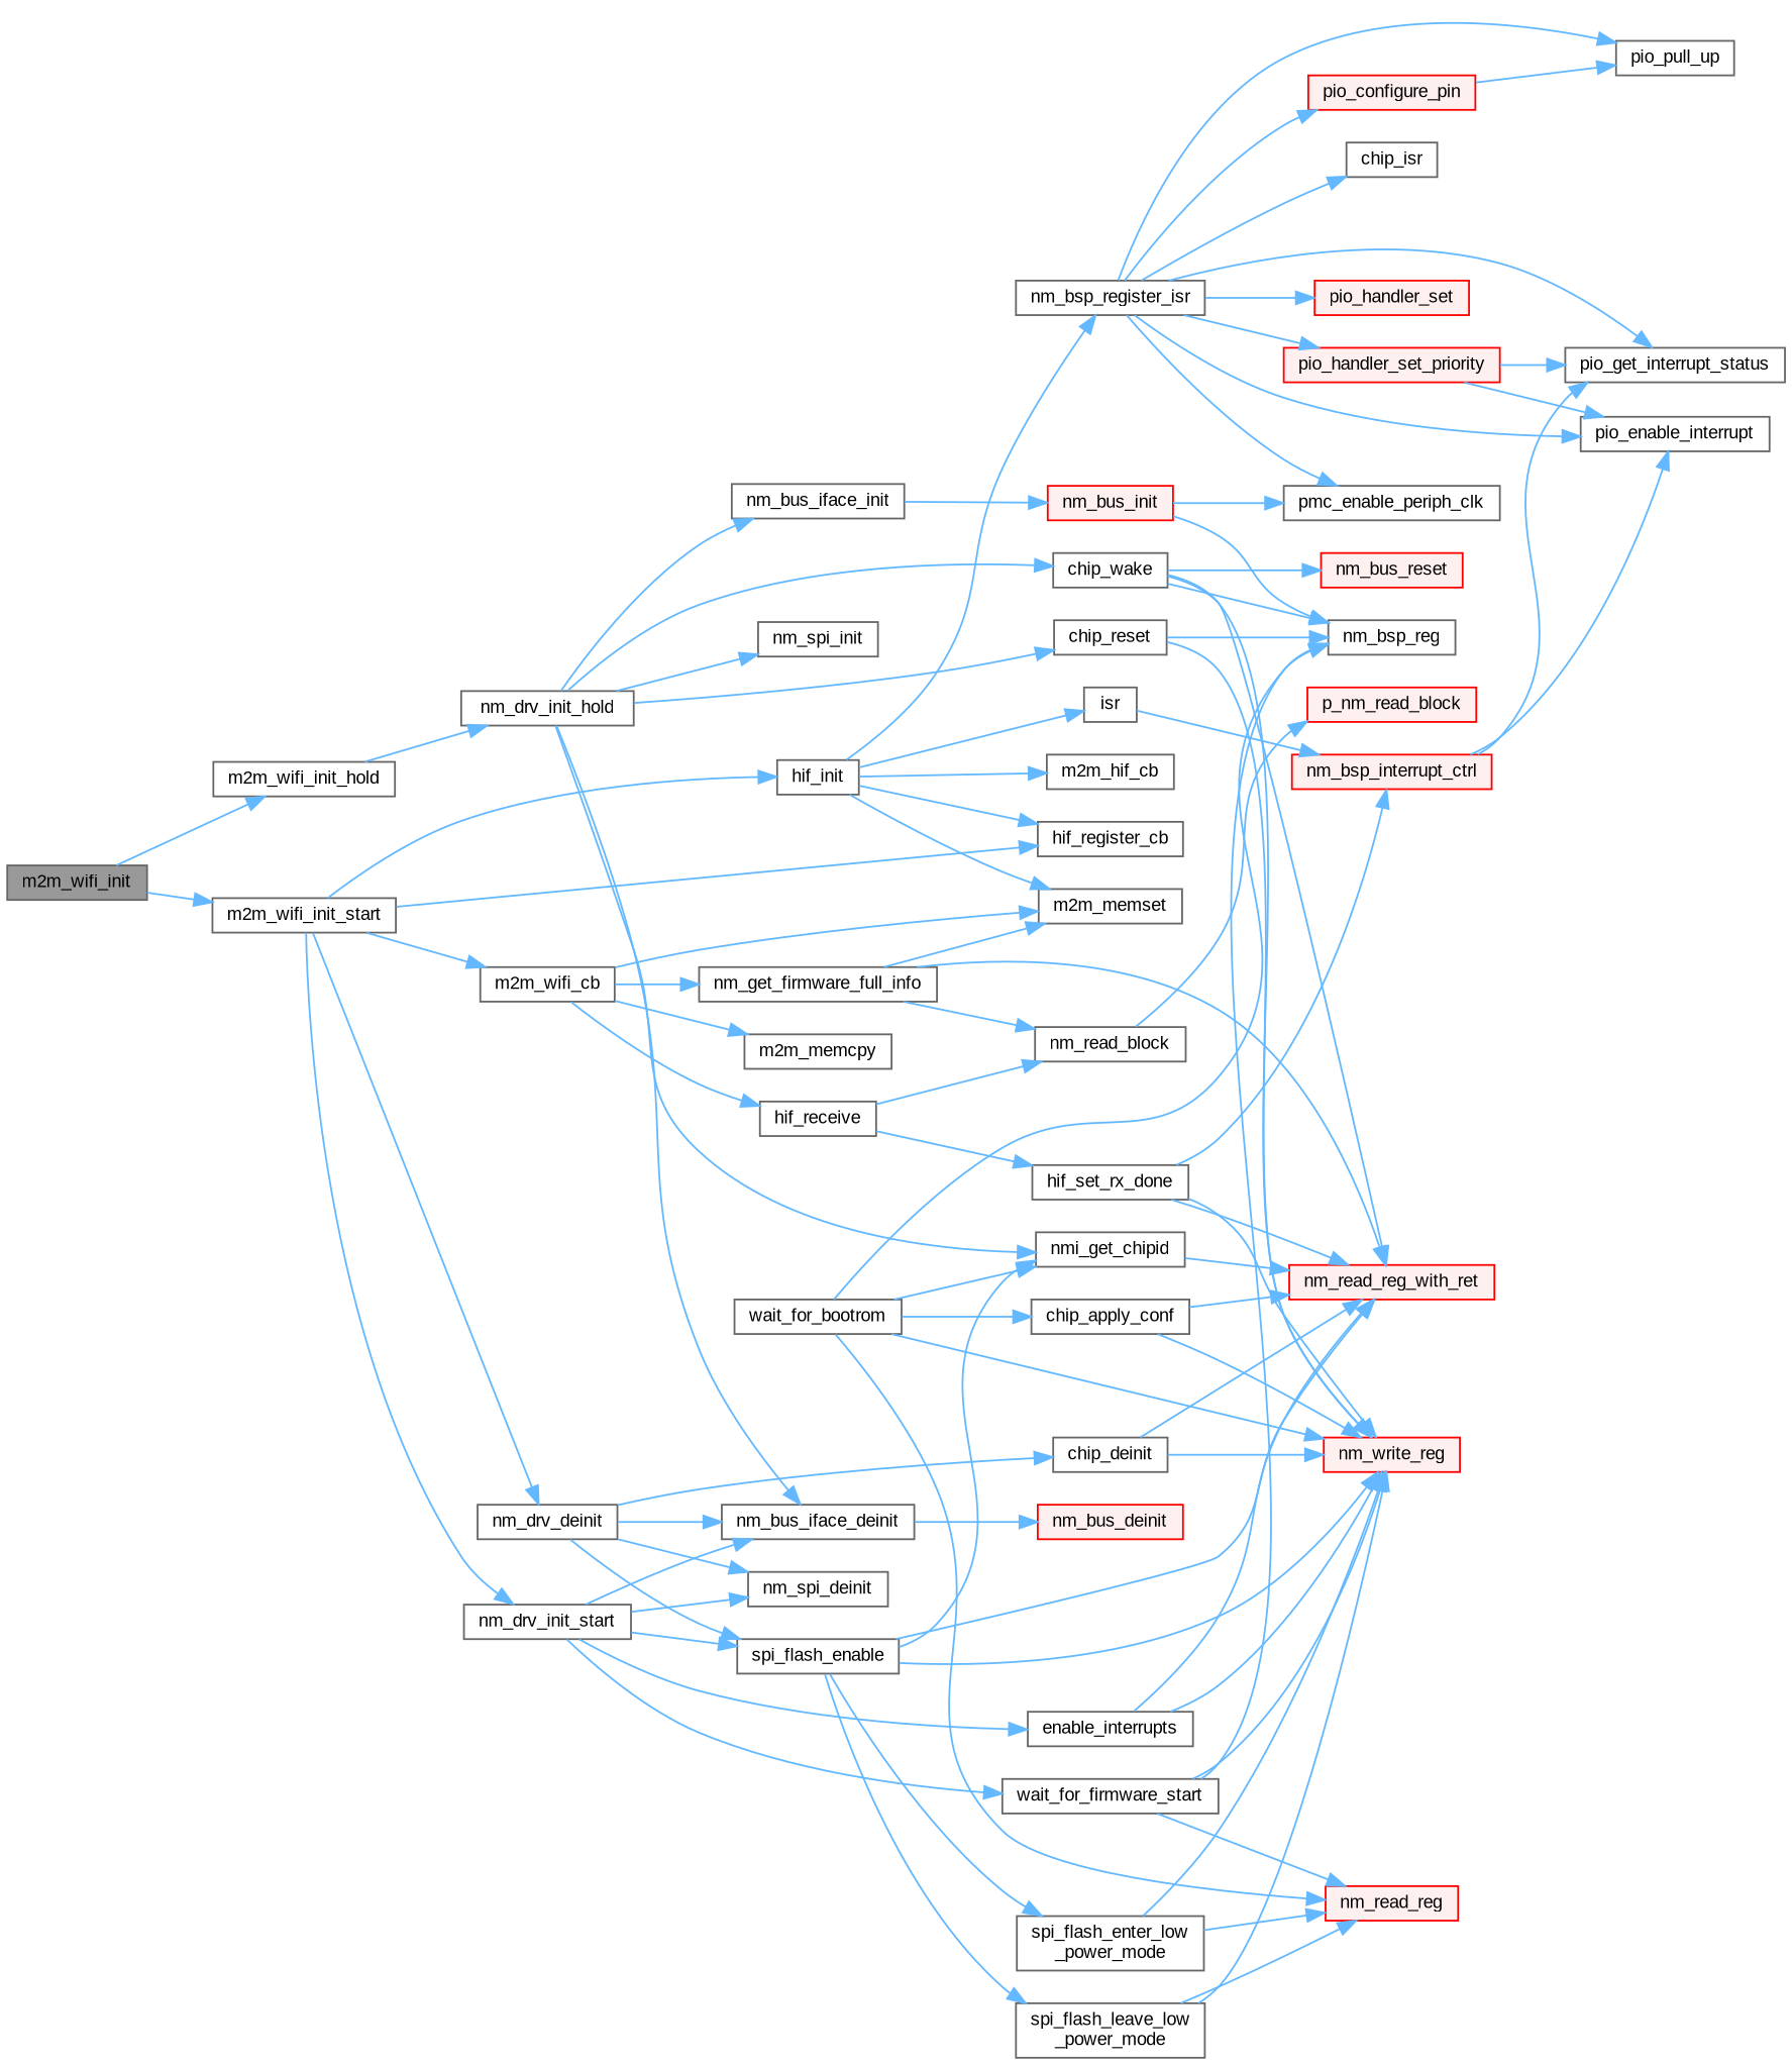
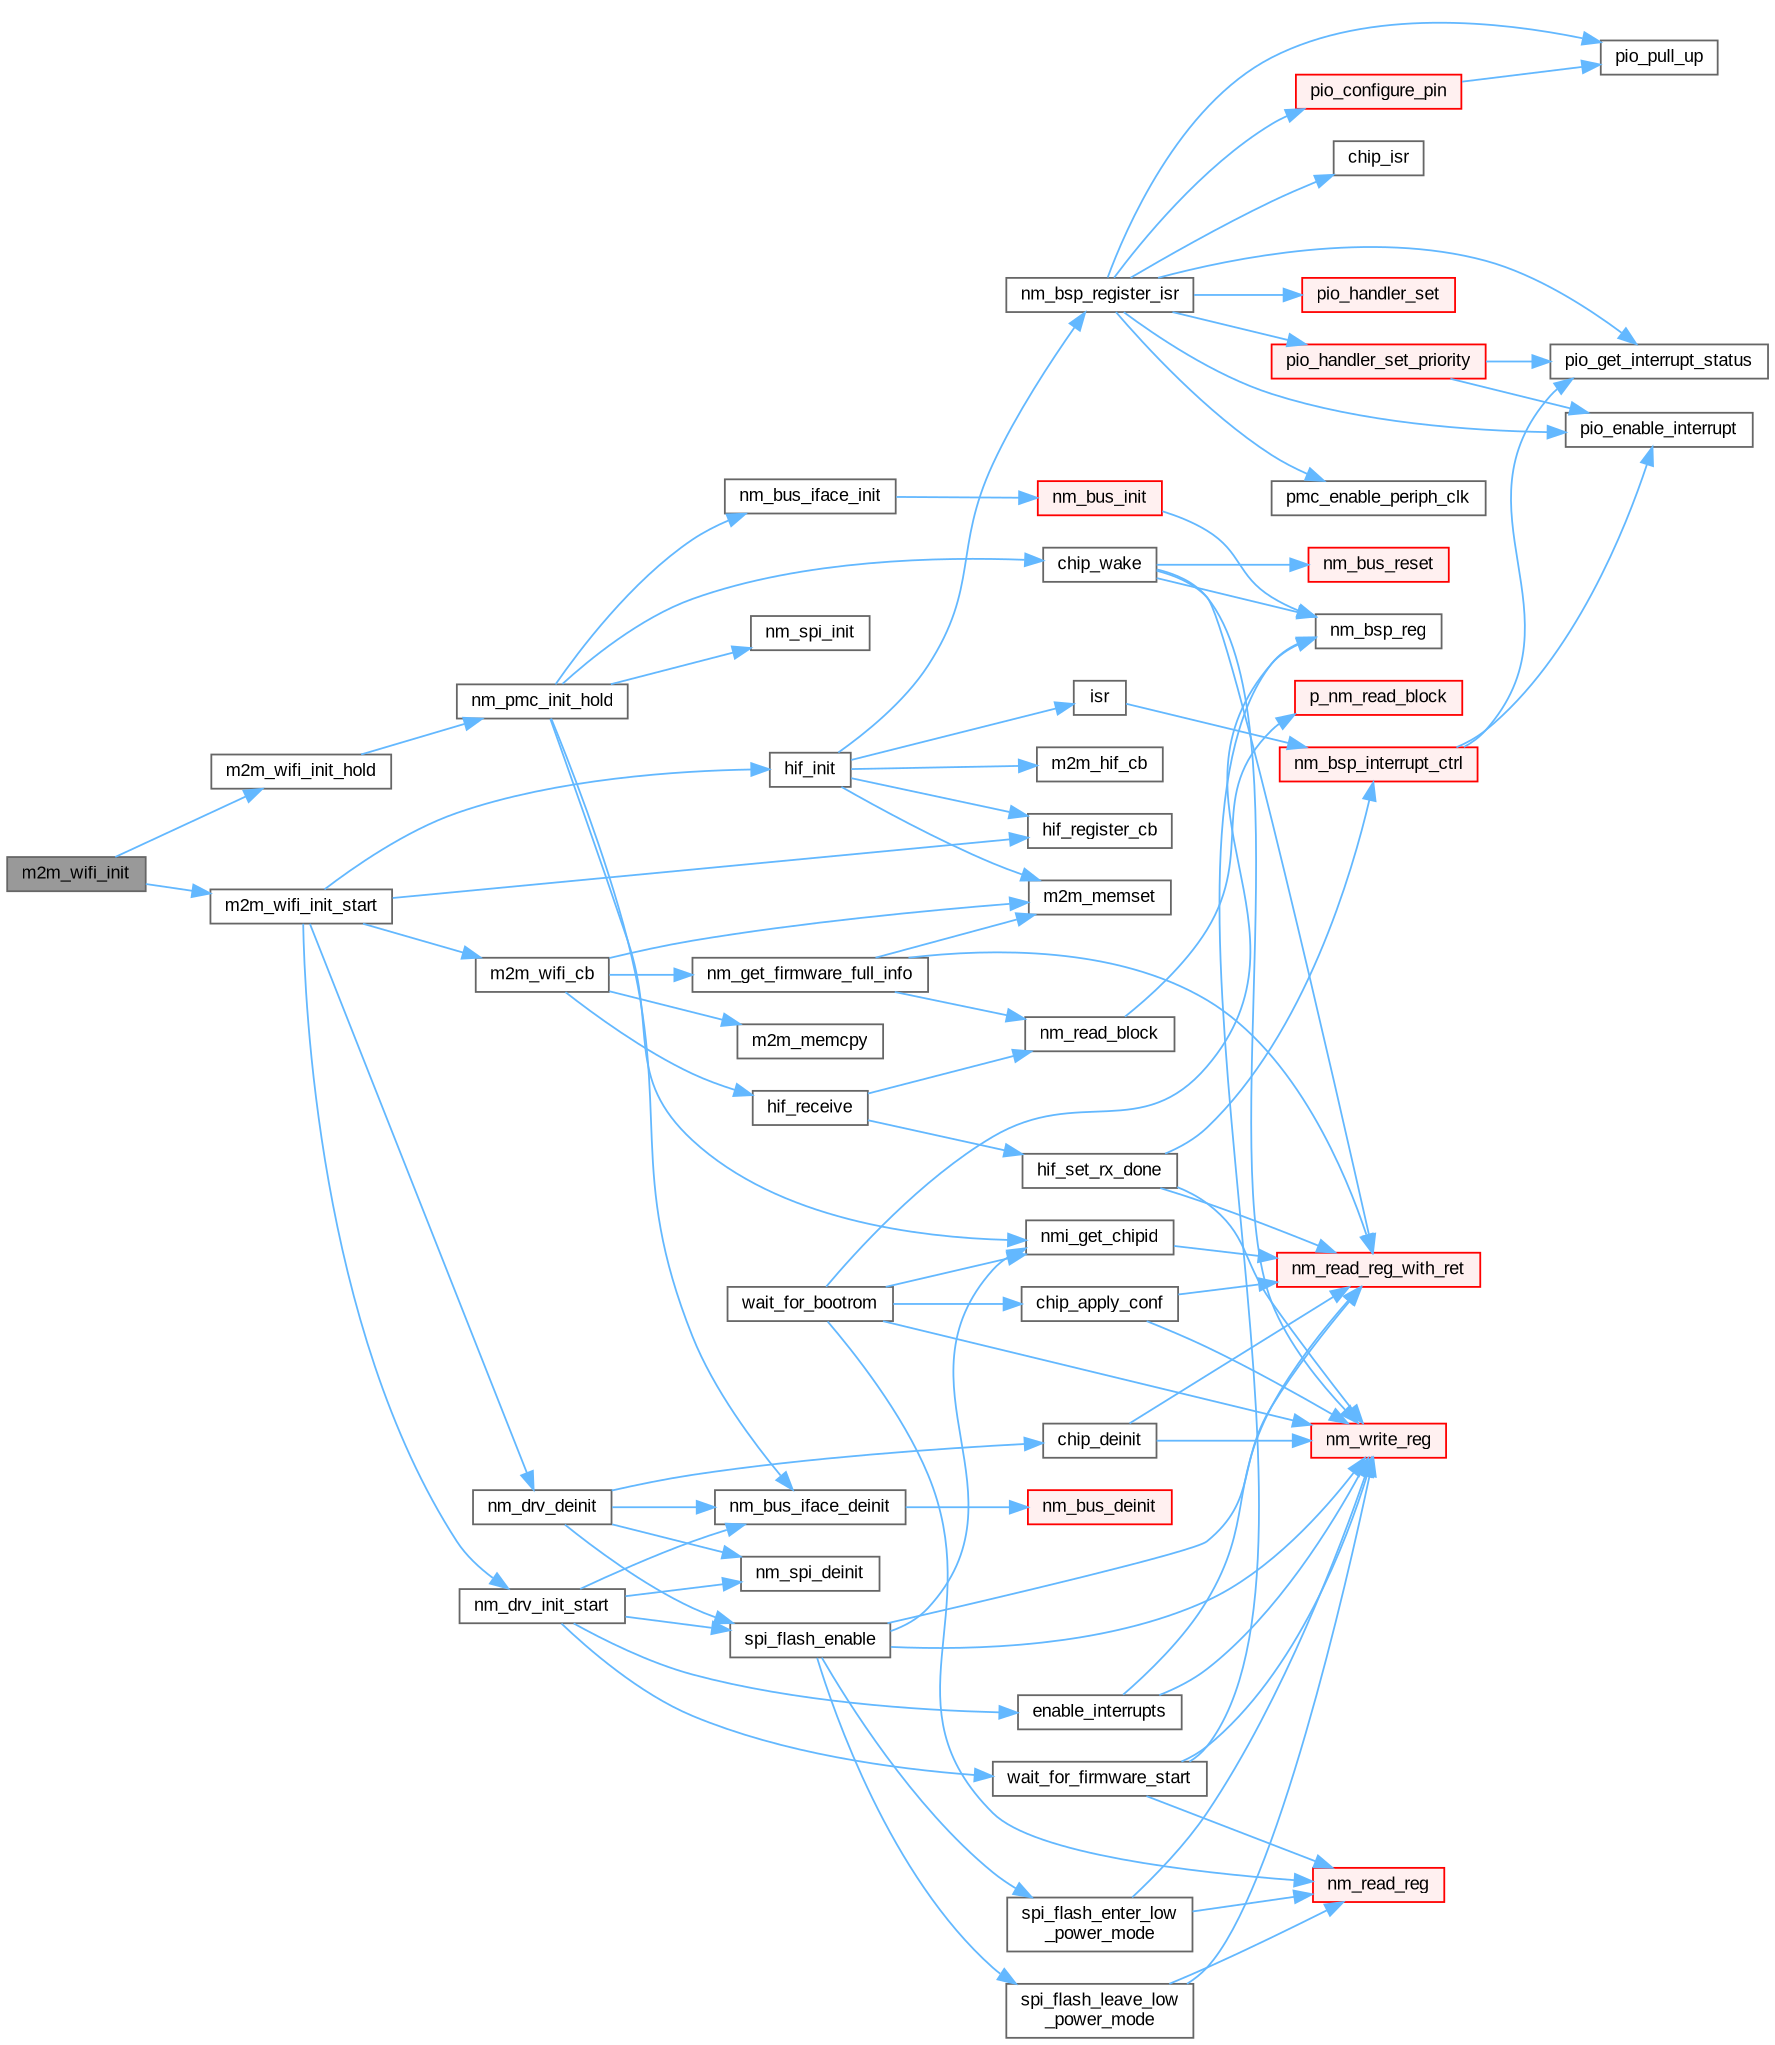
  digraph {
    fontname="Liberation Sans"
    rankdir=LR
    node [color=grey40 fillcolor=white fontname="Liberation Sans" fontsize=10 shape=box style=filled]
    edge [color=steelblue1 fontname="Liberation Sans" fontsize=10 labelfontname=FreeSans labelfontsize=10 style=solid]
    n1 [color=gray40 fillcolor=grey60 fontcolor=black height=0.2 label=m2m_wifi_init width=0.4]
    n2 [height=0.2 label=m2m_wifi_init_hold width=0.4]
    n3 [height=0.2 label=m2m_wifi_init_start width=0.4]
-   n4 [height=0.2 label=nm_drv_init_hold width=0.4]
+   n4 [height=0.2 label=nm_pmc_init_hold width=0.4]
    n5 [height=0.2 label=hif_init width=0.4]
    n6 [height=0.2 label=hif_register_cb width=0.4]
    n7 [height=0.2 label=m2m_wifi_cb width=0.4]
    n8 [height=0.2 label=nm_drv_deinit width=0.4]
    n9 [height=0.2 label=nm_drv_init_start width=0.4]
-   n10 [height=0.2 label=chip_reset width=0.4]
    n11 [height=0.2 label=chip_wake width=0.4]
    n12 [height=0.2 label=nm_bus_iface_deinit width=0.4]
    n13 [height=0.2 label=nm_bus_iface_init width=0.4]
    n14 [height=0.2 label=nm_spi_init width=0.4]
    n15 [height=0.2 label=nmi_get_chipid width=0.4]
    n16 [height=0.2 label=nm_bsp_reg width=0.4]
    n17 [color=red fillcolor="#FFF0F0" height=0.2 label=nm_write_reg width=0.4]
    n18 [color=red fillcolor="#FFF0F0" height=0.2 label=nm_bus_reset width=0.4]
    n19 [color=red fillcolor="#FFF0F0" height=0.2 label=nm_read_reg_with_ret width=0.4]
    n20 [color=red fillcolor="#FFF0F0" height=0.2 label=nm_bus_deinit width=0.4]
    n21 [color=red fillcolor="#FFF0F0" height=0.2 label=nm_bus_init width=0.4]
    n22 [height=0.2 label=pmc_enable_periph_clk width=0.4]
    n23 [height=0.2 label=isr width=0.4]
    n24 [height=0.2 label=m2m_hif_cb width=0.4]
    n25 [height=0.2 label=m2m_memset width=0.4]
    n26 [height=0.2 label=nm_bsp_register_isr width=0.4]
    n27 [height=0.2 label=nm_get_firmware_full_info width=0.4]
    n28 [height=0.2 label=hif_receive width=0.4]
    n29 [height=0.2 label=m2m_memcpy width=0.4]
    n30 [height=0.2 label=chip_deinit width=0.4]
    n31 [height=0.2 label=nm_spi_deinit width=0.4]
    n32 [height=0.2 label=spi_flash_enable width=0.4]
    n33 [height=0.2 label=enable_interrupts width=0.4]
    n34 [height=0.2 label=wait_for_firmware_start width=0.4]
    n35 [height=0.2 label=nm_read_block width=0.4]
    n36 [color=red fillcolor="#FFF0F0" height=0.2 label=nm_bsp_interrupt_ctrl width=0.4]
    n37 [height=0.2 label=pio_enable_interrupt width=0.4]
    n38 [height=0.2 label=pio_get_interrupt_status width=0.4]
    n39 [height=0.2 label=chip_isr width=0.4]
    n40 [color=red fillcolor="#FFF0F0" height=0.2 label=pio_configure_pin width=0.4]
    n41 [height=0.2 label=pio_pull_up width=0.4]
    n42 [color=red fillcolor="#FFF0F0" height=0.2 label=pio_handler_set width=0.4]
    n43 [color=red fillcolor="#FFF0F0" height=0.2 label=pio_handler_set_priority width=0.4]
    n44 [height=0.2 label=hif_set_rx_done width=0.4]
    n45 [color=red fillcolor="#FFF0F0" height=0.2 label=p_nm_read_block width=0.4]
    n46 [height=0.2 label="spi_flash_enter_low\l_power_mode" width=0.4]
    n47 [height=0.2 label="spi_flash_leave_low\l_power_mode" width=0.4]
    n48 [color=red fillcolor="#FFF0F0" height=0.2 label=nm_read_reg width=0.4]
    n49 [height=0.2 label=wait_for_bootrom width=0.4]
    n50 [height=0.2 label=chip_apply_conf width=0.4]
    n1 -> n2
    n1 -> n3
    n2 -> n4
    n3 -> n5
    n3 -> n6
    n3 -> n7
    n3 -> n8
    n3 -> n9
-   n4 -> n10
    n4 -> n11
    n4 -> n12
    n4 -> n13
    n4 -> n14
    n4 -> n15
    n5 -> n6
    n5 -> n23
    n5 -> n24
    n5 -> n25
    n5 -> n26
    n7 -> n25
    n7 -> n27
    n7 -> n28
    n7 -> n29
    n8 -> n12
    n8 -> n30
    n8 -> n31
    n8 -> n32
    n9 -> n12
    n9 -> n31
    n9 -> n32
    n9 -> n33
    n9 -> n34
-   n10 -> n16
-   n10 -> n17
    n11 -> n16
    n11 -> n17
    n11 -> n18
    n11 -> n19
    n12 -> n20
    n13 -> n21
    n15 -> n19
    n21 -> n16
-   n21 -> n22
    n23 -> n36
    n26 -> n22
    n26 -> n37
    n26 -> n38
    n26 -> n39
    n26 -> n40
    n26 -> n41
    n26 -> n42
    n26 -> n43
    n27 -> n19
    n27 -> n25
    n27 -> n35
    n28 -> n35
    n28 -> n44
    n30 -> n17
    n30 -> n19
    n32 -> n15
    n32 -> n17
    n32 -> n19
    n32 -> n46
    n32 -> n47
    n33 -> n17
    n33 -> n19
    n34 -> n16
    n34 -> n17
    n34 -> n48
    n35 -> n45
    n36 -> n37
    n36 -> n38
    n40 -> n41
    n43 -> n37
    n43 -> n38
    n44 -> n17
    n44 -> n19
    n44 -> n36
    n46 -> n17
    n46 -> n48
    n47 -> n17
    n47 -> n48
    n49 -> n15
    n49 -> n16
    n49 -> n17
    n49 -> n48
    n49 -> n50
    n50 -> n17
    n50 -> n19
  }
